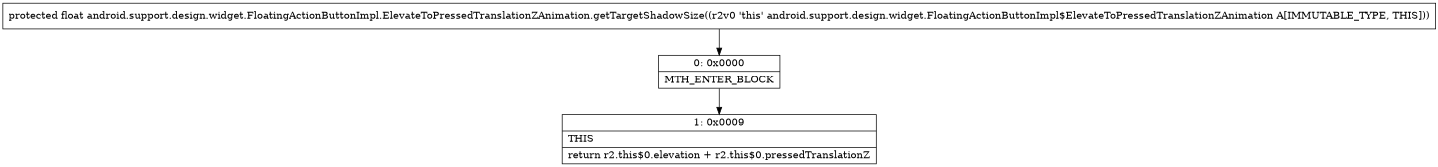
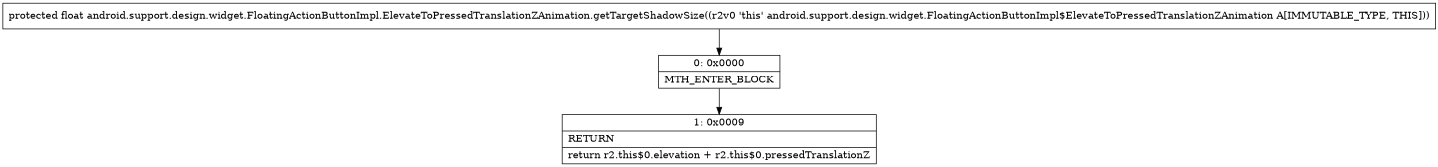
  digraph {
    node [shape=record]
    n1 [label="{0\:\ 0x0000|MTH_ENTER_BLOCK\l}"]
-   n2 [label="{1\:\ 0x0009|THIS\l|return r2.this$0.elevation + r2.this$0.pressedTranslationZ\l}"]
+   n2 [label="{1\:\ 0x0009|RETURN\l|return r2.this$0.elevation + r2.this$0.pressedTranslationZ\l}"]
    n3 [label="{protected float android.support.design.widget.FloatingActionButtonImpl.ElevateToPressedTranslationZAnimation.getTargetShadowSize((r2v0 'this' android.support.design.widget.FloatingActionButtonImpl$ElevateToPressedTranslationZAnimation A[IMMUTABLE_TYPE, THIS])) }"]
    n1 -> n2
    n3 -> n1
  }
